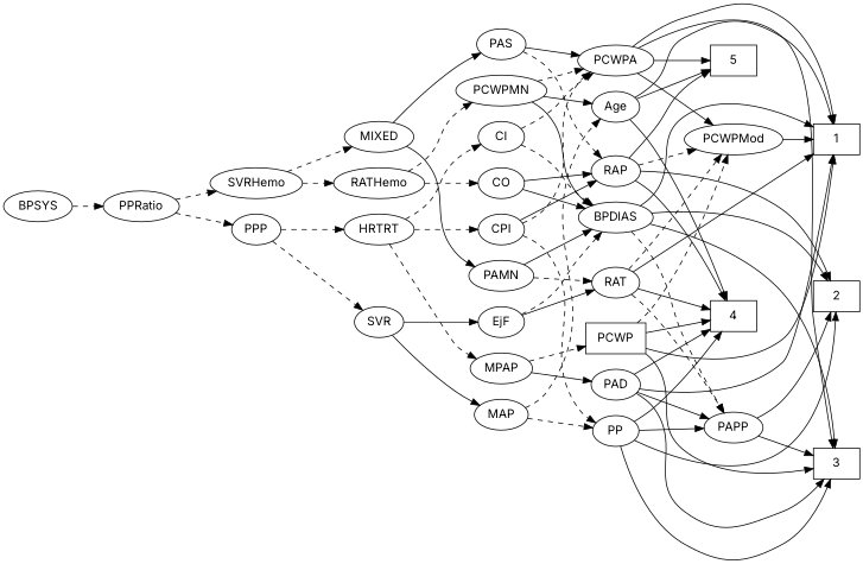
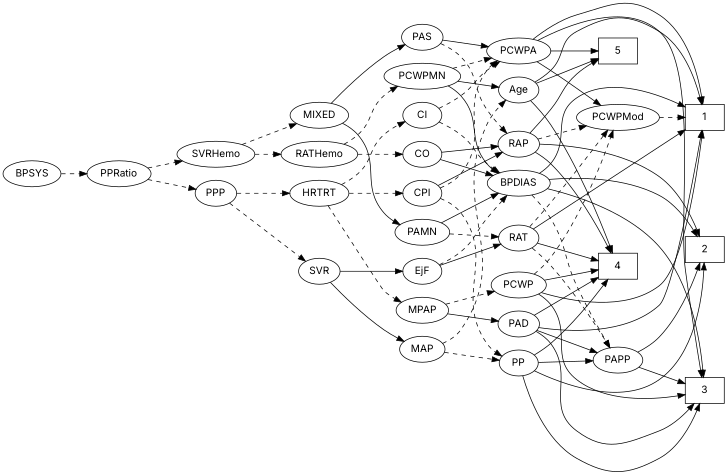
  strict digraph {
    fontname=Inter
    rankdir=LR
    node [fontname=Inter]
    edge [fontname=Inter style=solid]
    1 [height=0.5 shape=box width=0.75]
    2 [height=0.5 shape=box width=0.75]
    3 [height=0.5 shape=box width=0.75]
    4 [height=0.5 shape=box width=0.75]
    5 [height=0.5 shape=box width=0.75]
    Age [height=0.5 width=0.75]
    EjF [height=0.5 width=0.75]
    RAT [height=0.5 width=0.75827]
    BPDIAS [height=0.5 width=1.1735]
    PCWPMod [height=0.5 width=1.4443]
    PAPP [height=0.5 width=0.88464]
    RAP [height=0.5 width=0.77632]
    MIXED [height=0.5 width=1.1193]
    PAS [height=0.5 width=0.75]
    PAMN [height=0.5 width=1.011]
    PCWPA [height=0.5 width=1.1555]
    CPI [height=0.5 width=0.75]
    PP [height=0.5 width=0.75]
    MPAP [height=0.5 width=0.97491]
    PAD [height=0.5 width=0.79437]
-   PCWP [height=0.5 width=0.97491 shape=box]
+   PCWP [height=0.5 width=0.97491]
    BPSYS [height=0.5 width=1.0471]
    PPRatio [height=0.5 width=1.1013]
    SVRHemo [height=0.5 width=1.3902]
    PPP [height=0.5 width=0.75]
    RATHemo [height=0.5 width=1.3721]
    SVR [height=0.5 width=0.77632]
    HRTRT [height=0.5 width=1.1013]
    CO [height=0.5 width=0.75]
    PCWPMN [height=0.5 width=1.3902]
    MAP [height=0.5 width=0.84854]
    CI [height=0.5 width=0.75]
    Age -> 1
    Age -> 4
    Age -> 5
    EjF -> RAT
    EjF -> BPDIAS [style=dashed]
    RAT -> 1
    RAT -> 4
    RAT -> PCWPMod [style=dashed]
    RAT -> PAPP [style=dashed]
    BPDIAS -> 1
    BPDIAS -> 2
    BPDIAS -> 3
    BPDIAS -> PAPP [style=dashed]
-   PCWPMod -> 1
+   PCWPMod -> 1 [style=dashed]
    PAPP -> 2
    PAPP -> 3
    RAP -> 2
    RAP -> 4
    RAP -> 5
    RAP -> PCWPMod [style=dashed]
    MIXED -> PAS
    MIXED -> PAMN
    PAS -> RAP [style=dashed]
    PAS -> PCWPA
    PAMN -> RAT [style=dashed]
    PAMN -> BPDIAS
    PCWPA -> 1
    PCWPA -> 3
    PCWPA -> 5
    PCWPA -> PCWPMod
    CPI -> RAP
    CPI -> PCWPA [style=dashed]
    CPI -> PP [style=dashed]
    PP -> 2
    PP -> 3
    PP -> 4
    PP -> PAPP
    MPAP -> PAD
    MPAP -> PCWP [style=dashed]
    PAD -> 1
    PAD -> 3
    PAD -> 4
    PAD -> PAPP
    PCWP -> 1
    PCWP -> 3
    PCWP -> 4
    PCWP -> PCWPMod [style=dashed]
    BPSYS -> PPRatio [style=dashed]
    PPRatio -> SVRHemo [style=dashed]
    PPRatio -> PPP [style=dashed]
    SVRHemo -> MIXED [style=dashed]
    SVRHemo -> RATHemo [style=dashed]
    PPP -> SVR [style=dashed]
    PPP -> HRTRT [style=dashed]
    RATHemo -> CO [style=dashed]
    RATHemo -> PCWPMN [style=dashed]
    SVR -> EjF
    SVR -> MAP
    HRTRT -> CPI [style=dashed]
    HRTRT -> MPAP [style=dashed]
    HRTRT -> CI [style=dashed]
    CO -> BPDIAS
    CO -> RAP
    PCWPMN -> Age
    PCWPMN -> BPDIAS
    PCWPMN -> PCWPA [style=dashed]
    MAP -> Age [style=dashed]
    MAP -> PP [style=dashed]
    CI -> BPDIAS [style=dashed]
    CI -> PCWPA [style=dashed]
  }
